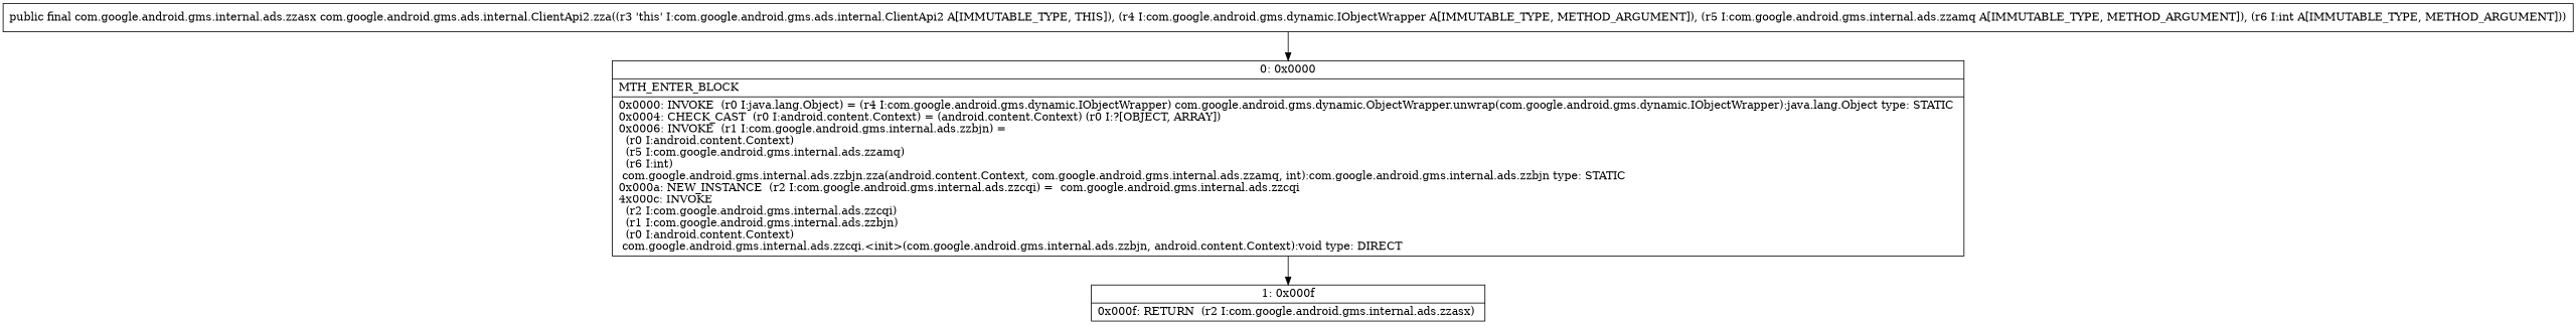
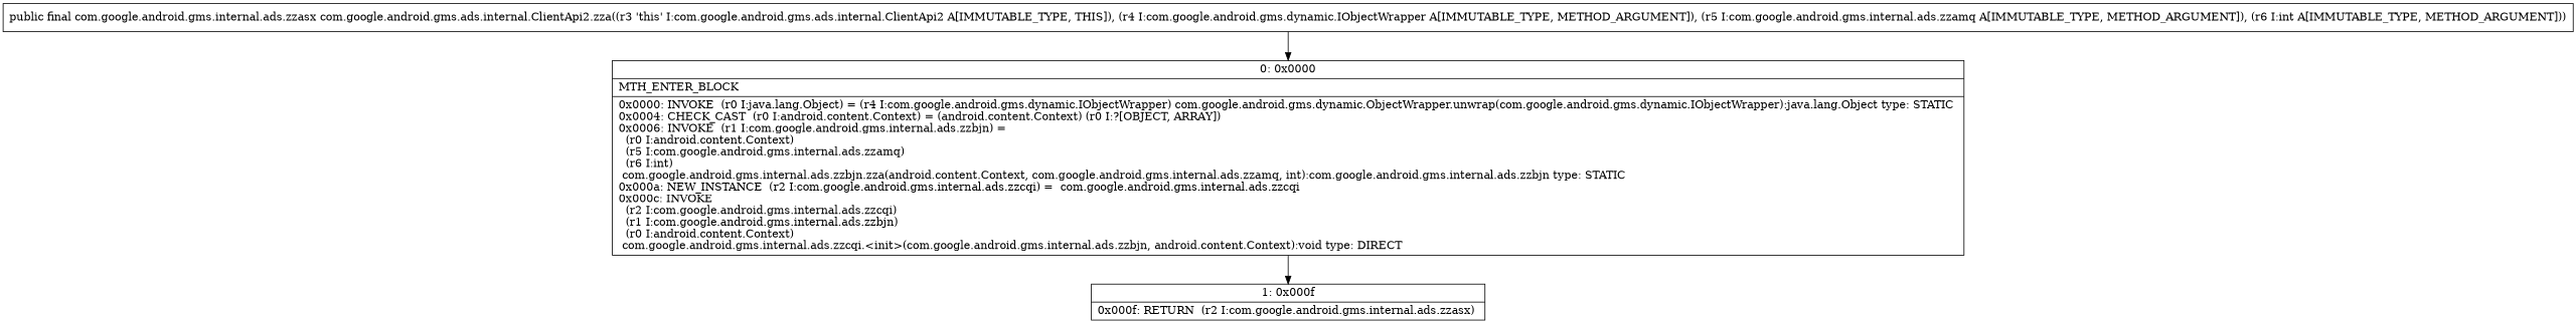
  digraph {
    node [shape=record]
-   n1 [label="{0\:\ 0x0000|MTH_ENTER_BLOCK\l|0x0000: INVOKE  (r0 I:java.lang.Object) = (r4 I:com.google.android.gms.dynamic.IObjectWrapper) com.google.android.gms.dynamic.ObjectWrapper.unwrap(com.google.android.gms.dynamic.IObjectWrapper):java.lang.Object type: STATIC \l0x0004: CHECK_CAST  (r0 I:android.content.Context) = (android.content.Context) (r0 I:?[OBJECT, ARRAY]) \l0x0006: INVOKE  (r1 I:com.google.android.gms.internal.ads.zzbjn) = \l  (r0 I:android.content.Context)\l  (r5 I:com.google.android.gms.internal.ads.zzamq)\l  (r6 I:int)\l com.google.android.gms.internal.ads.zzbjn.zza(android.content.Context, com.google.android.gms.internal.ads.zzamq, int):com.google.android.gms.internal.ads.zzbjn type: STATIC \l0x000a: NEW_INSTANCE  (r2 I:com.google.android.gms.internal.ads.zzcqi) =  com.google.android.gms.internal.ads.zzcqi \l4x000c: INVOKE  \l  (r2 I:com.google.android.gms.internal.ads.zzcqi)\l  (r1 I:com.google.android.gms.internal.ads.zzbjn)\l  (r0 I:android.content.Context)\l com.google.android.gms.internal.ads.zzcqi.\<init\>(com.google.android.gms.internal.ads.zzbjn, android.content.Context):void type: DIRECT \l}"]
+   n1 [label="{0\:\ 0x0000|MTH_ENTER_BLOCK\l|0x0000: INVOKE  (r0 I:java.lang.Object) = (r4 I:com.google.android.gms.dynamic.IObjectWrapper) com.google.android.gms.dynamic.ObjectWrapper.unwrap(com.google.android.gms.dynamic.IObjectWrapper):java.lang.Object type: STATIC \l0x0004: CHECK_CAST  (r0 I:android.content.Context) = (android.content.Context) (r0 I:?[OBJECT, ARRAY]) \l0x0006: INVOKE  (r1 I:com.google.android.gms.internal.ads.zzbjn) = \l  (r0 I:android.content.Context)\l  (r5 I:com.google.android.gms.internal.ads.zzamq)\l  (r6 I:int)\l com.google.android.gms.internal.ads.zzbjn.zza(android.content.Context, com.google.android.gms.internal.ads.zzamq, int):com.google.android.gms.internal.ads.zzbjn type: STATIC \l0x000a: NEW_INSTANCE  (r2 I:com.google.android.gms.internal.ads.zzcqi) =  com.google.android.gms.internal.ads.zzcqi \l0x000c: INVOKE  \l  (r2 I:com.google.android.gms.internal.ads.zzcqi)\l  (r1 I:com.google.android.gms.internal.ads.zzbjn)\l  (r0 I:android.content.Context)\l com.google.android.gms.internal.ads.zzcqi.\<init\>(com.google.android.gms.internal.ads.zzbjn, android.content.Context):void type: DIRECT \l}"]
    n2 [label="{1\:\ 0x000f|0x000f: RETURN  (r2 I:com.google.android.gms.internal.ads.zzasx) \l}"]
    n3 [label="{public final com.google.android.gms.internal.ads.zzasx com.google.android.gms.ads.internal.ClientApi2.zza((r3 'this' I:com.google.android.gms.ads.internal.ClientApi2 A[IMMUTABLE_TYPE, THIS]), (r4 I:com.google.android.gms.dynamic.IObjectWrapper A[IMMUTABLE_TYPE, METHOD_ARGUMENT]), (r5 I:com.google.android.gms.internal.ads.zzamq A[IMMUTABLE_TYPE, METHOD_ARGUMENT]), (r6 I:int A[IMMUTABLE_TYPE, METHOD_ARGUMENT])) }"]
    n1 -> n2
    n3 -> n1
  }
